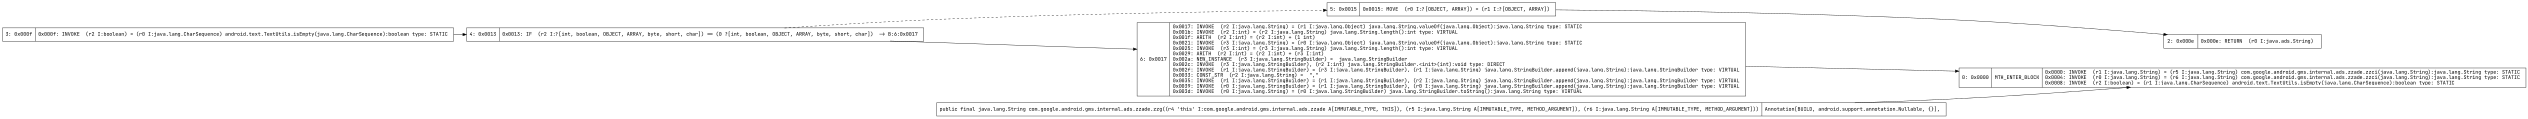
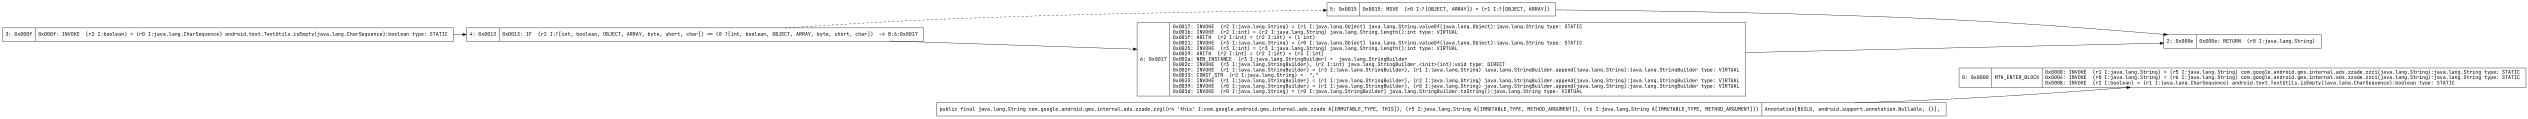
  digraph {
    fontname="JetBrains Mono"
    rankdir=LR
    node [fontname="JetBrains Mono" shape=record]
    edge [fontname="JetBrains Mono"]
    n1 [label="{0\:\ 0x0000|MTH_ENTER_BLOCK\l|0x0000: INVOKE  (r1 I:java.lang.String) = (r5 I:java.lang.String) com.google.android.gms.internal.ads.zzade.zzci(java.lang.String):java.lang.String type: STATIC \l0x0004: INVOKE  (r0 I:java.lang.String) = (r6 I:java.lang.String) com.google.android.gms.internal.ads.zzade.zzci(java.lang.String):java.lang.String type: STATIC \l0x0008: INVOKE  (r2 I:boolean) = (r1 I:java.lang.CharSequence) android.text.TextUtils.isEmpty(java.lang.CharSequence):boolean type: STATIC \l}"]
-   n2 [label="{2\:\ 0x000e|0x000e: RETURN  (r0 I:java.ads.String) \l}"]
+   n2 [label="{2\:\ 0x000e|0x000e: RETURN  (r0 I:java.lang.String) \l}"]
    n3 [label="{3\:\ 0x000f|0x000f: INVOKE  (r2 I:boolean) = (r0 I:java.lang.CharSequence) android.text.TextUtils.isEmpty(java.lang.CharSequence):boolean type: STATIC \l}"]
    n4 [label="{4\:\ 0x0013|0x0013: IF  (r2 I:?[int, boolean, OBJECT, ARRAY, byte, short, char]) == (0 ?[int, boolean, OBJECT, ARRAY, byte, short, char])  \-\> B:6:0x0017 \l}"]
    n5 [label="{5\:\ 0x0015|0x0015: MOVE  (r0 I:?[OBJECT, ARRAY]) = (r1 I:?[OBJECT, ARRAY]) \l}"]
    n6 [label="{6\:\ 0x0017|0x0017: INVOKE  (r2 I:java.lang.String) = (r1 I:java.lang.Object) java.lang.String.valueOf(java.lang.Object):java.lang.String type: STATIC \l0x001b: INVOKE  (r2 I:int) = (r2 I:java.lang.String) java.lang.String.length():int type: VIRTUAL \l0x001f: ARITH  (r2 I:int) = (r2 I:int) + (1 int) \l0x0021: INVOKE  (r3 I:java.lang.String) = (r0 I:java.lang.Object) java.lang.String.valueOf(java.lang.Object):java.lang.String type: STATIC \l0x0025: INVOKE  (r3 I:int) = (r3 I:java.lang.String) java.lang.String.length():int type: VIRTUAL \l0x0029: ARITH  (r2 I:int) = (r2 I:int) + (r3 I:int) \l0x002a: NEW_INSTANCE  (r3 I:java.lang.StringBuilder) =  java.lang.StringBuilder \l0x002c: INVOKE  (r3 I:java.lang.StringBuilder), (r2 I:int) java.lang.StringBuilder.\<init\>(int):void type: DIRECT \l0x002f: INVOKE  (r1 I:java.lang.StringBuilder) = (r3 I:java.lang.StringBuilder), (r1 I:java.lang.String) java.lang.StringBuilder.append(java.lang.String):java.lang.StringBuilder type: VIRTUAL \l0x0033: CONST_STR  (r2 I:java.lang.String) =  \",\" \l0x0035: INVOKE  (r1 I:java.lang.StringBuilder) = (r1 I:java.lang.StringBuilder), (r2 I:java.lang.String) java.lang.StringBuilder.append(java.lang.String):java.lang.StringBuilder type: VIRTUAL \l0x0039: INVOKE  (r0 I:java.lang.StringBuilder) = (r1 I:java.lang.StringBuilder), (r0 I:java.lang.String) java.lang.StringBuilder.append(java.lang.String):java.lang.StringBuilder type: VIRTUAL \l0x003d: INVOKE  (r0 I:java.lang.String) = (r0 I:java.lang.StringBuilder) java.lang.StringBuilder.toString():java.lang.String type: VIRTUAL \l}"]
    n7 [label="{public final java.lang.String com.google.android.gms.internal.ads.zzade.zzg((r4 'this' I:com.google.android.gms.internal.ads.zzade A[IMMUTABLE_TYPE, THIS]), (r5 I:java.lang.String A[IMMUTABLE_TYPE, METHOD_ARGUMENT]), (r6 I:java.lang.String A[IMMUTABLE_TYPE, METHOD_ARGUMENT]))  | Annotation[BUILD, android.support.annotation.Nullable, \{\}], \l}"]
    n3 -> n4
    n4 -> n5 [style=dashed]
    n4 -> n6
    n5 -> n2
-   n6 -> n1
+   n6 -> n2
    n7 -> n1
  }
